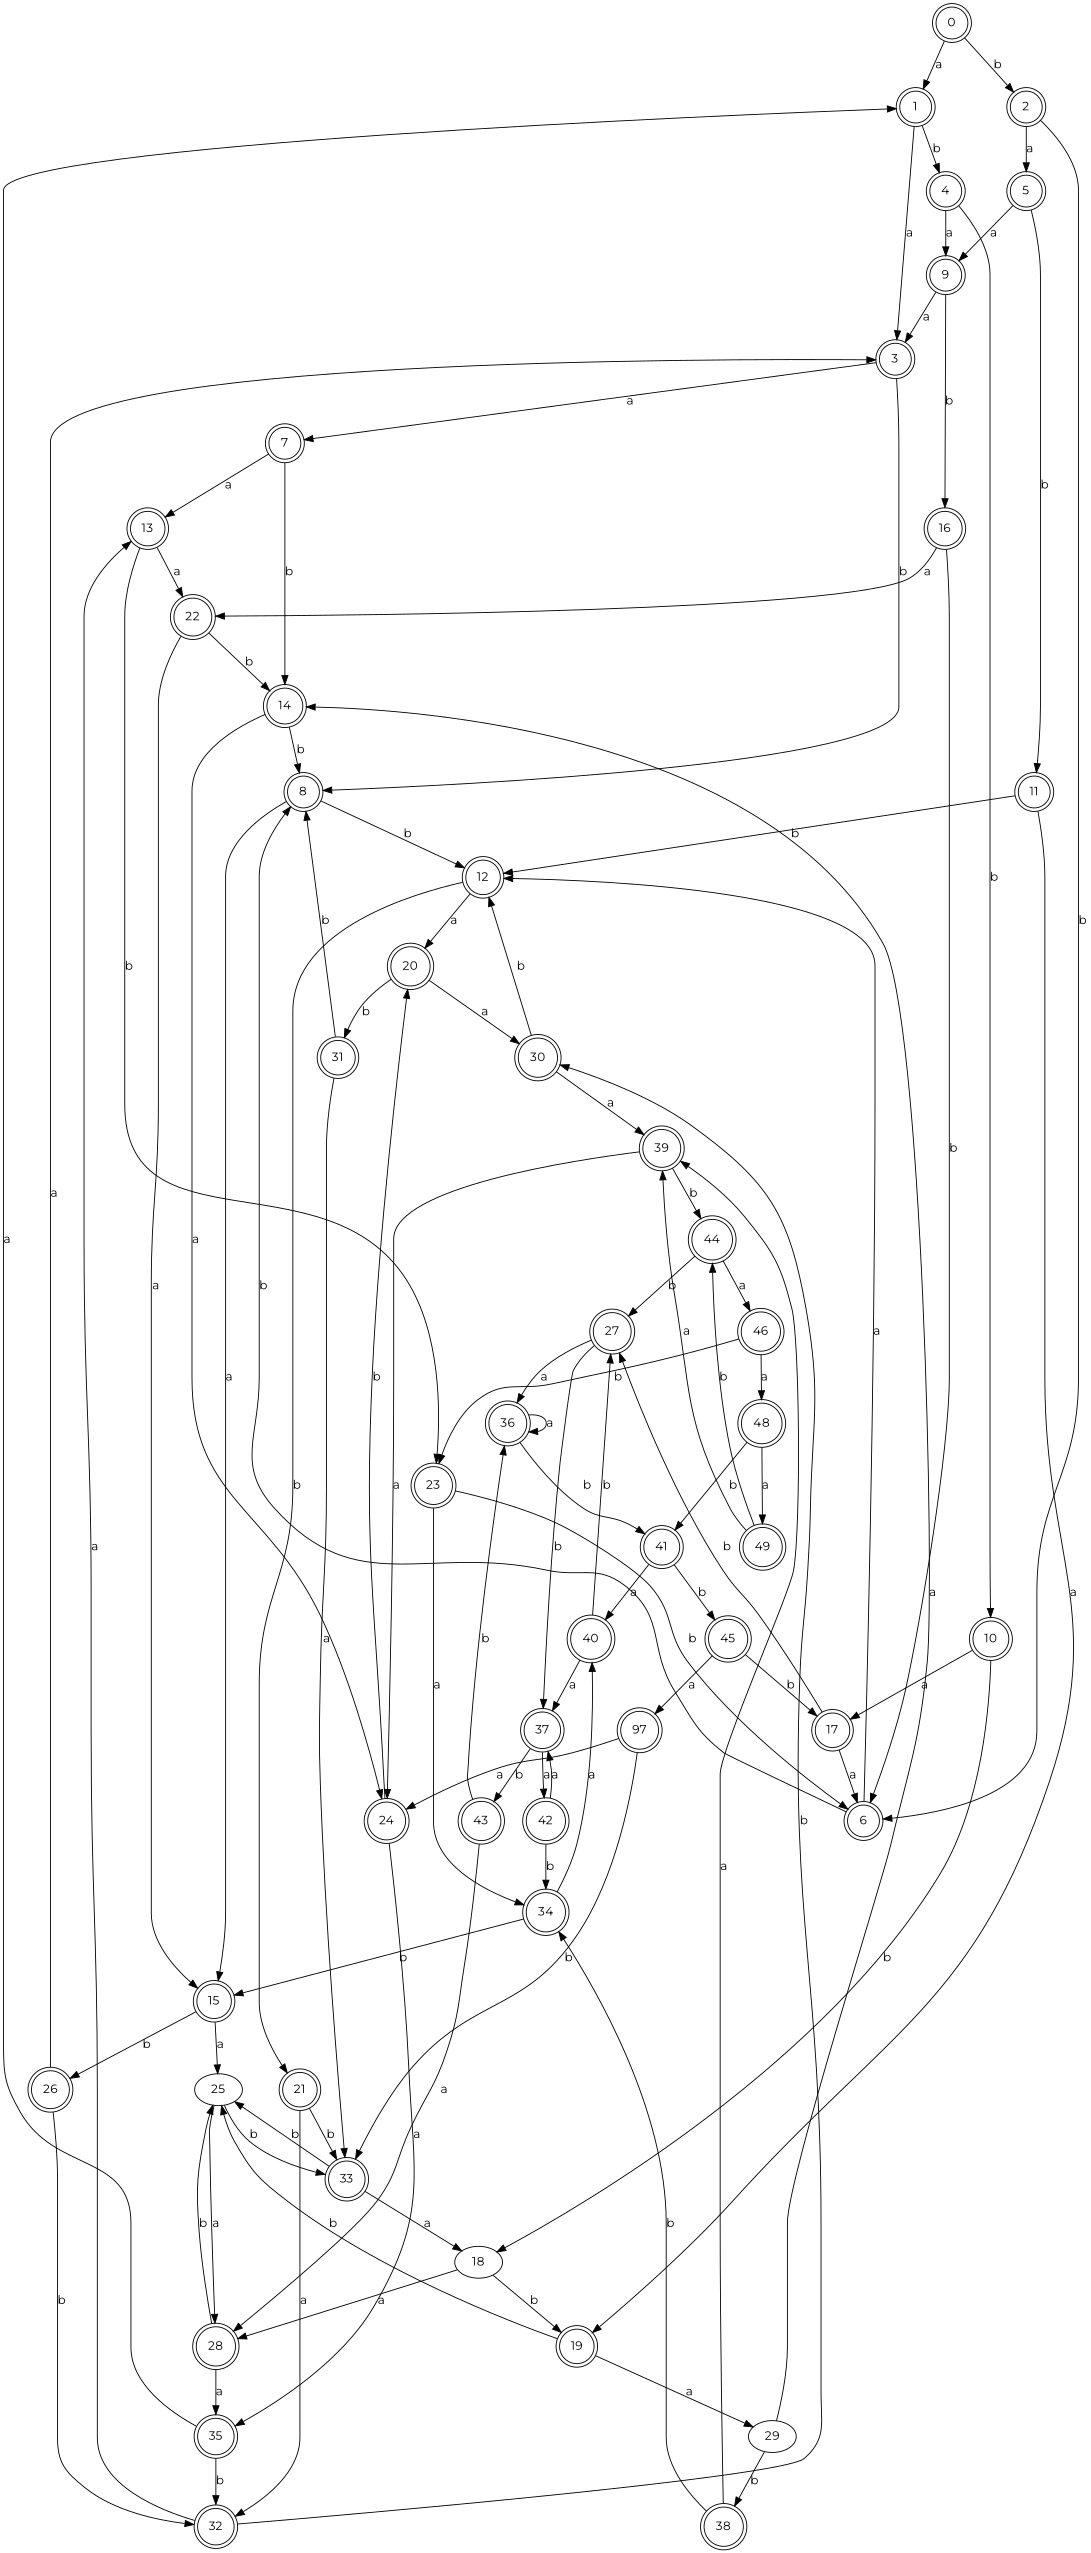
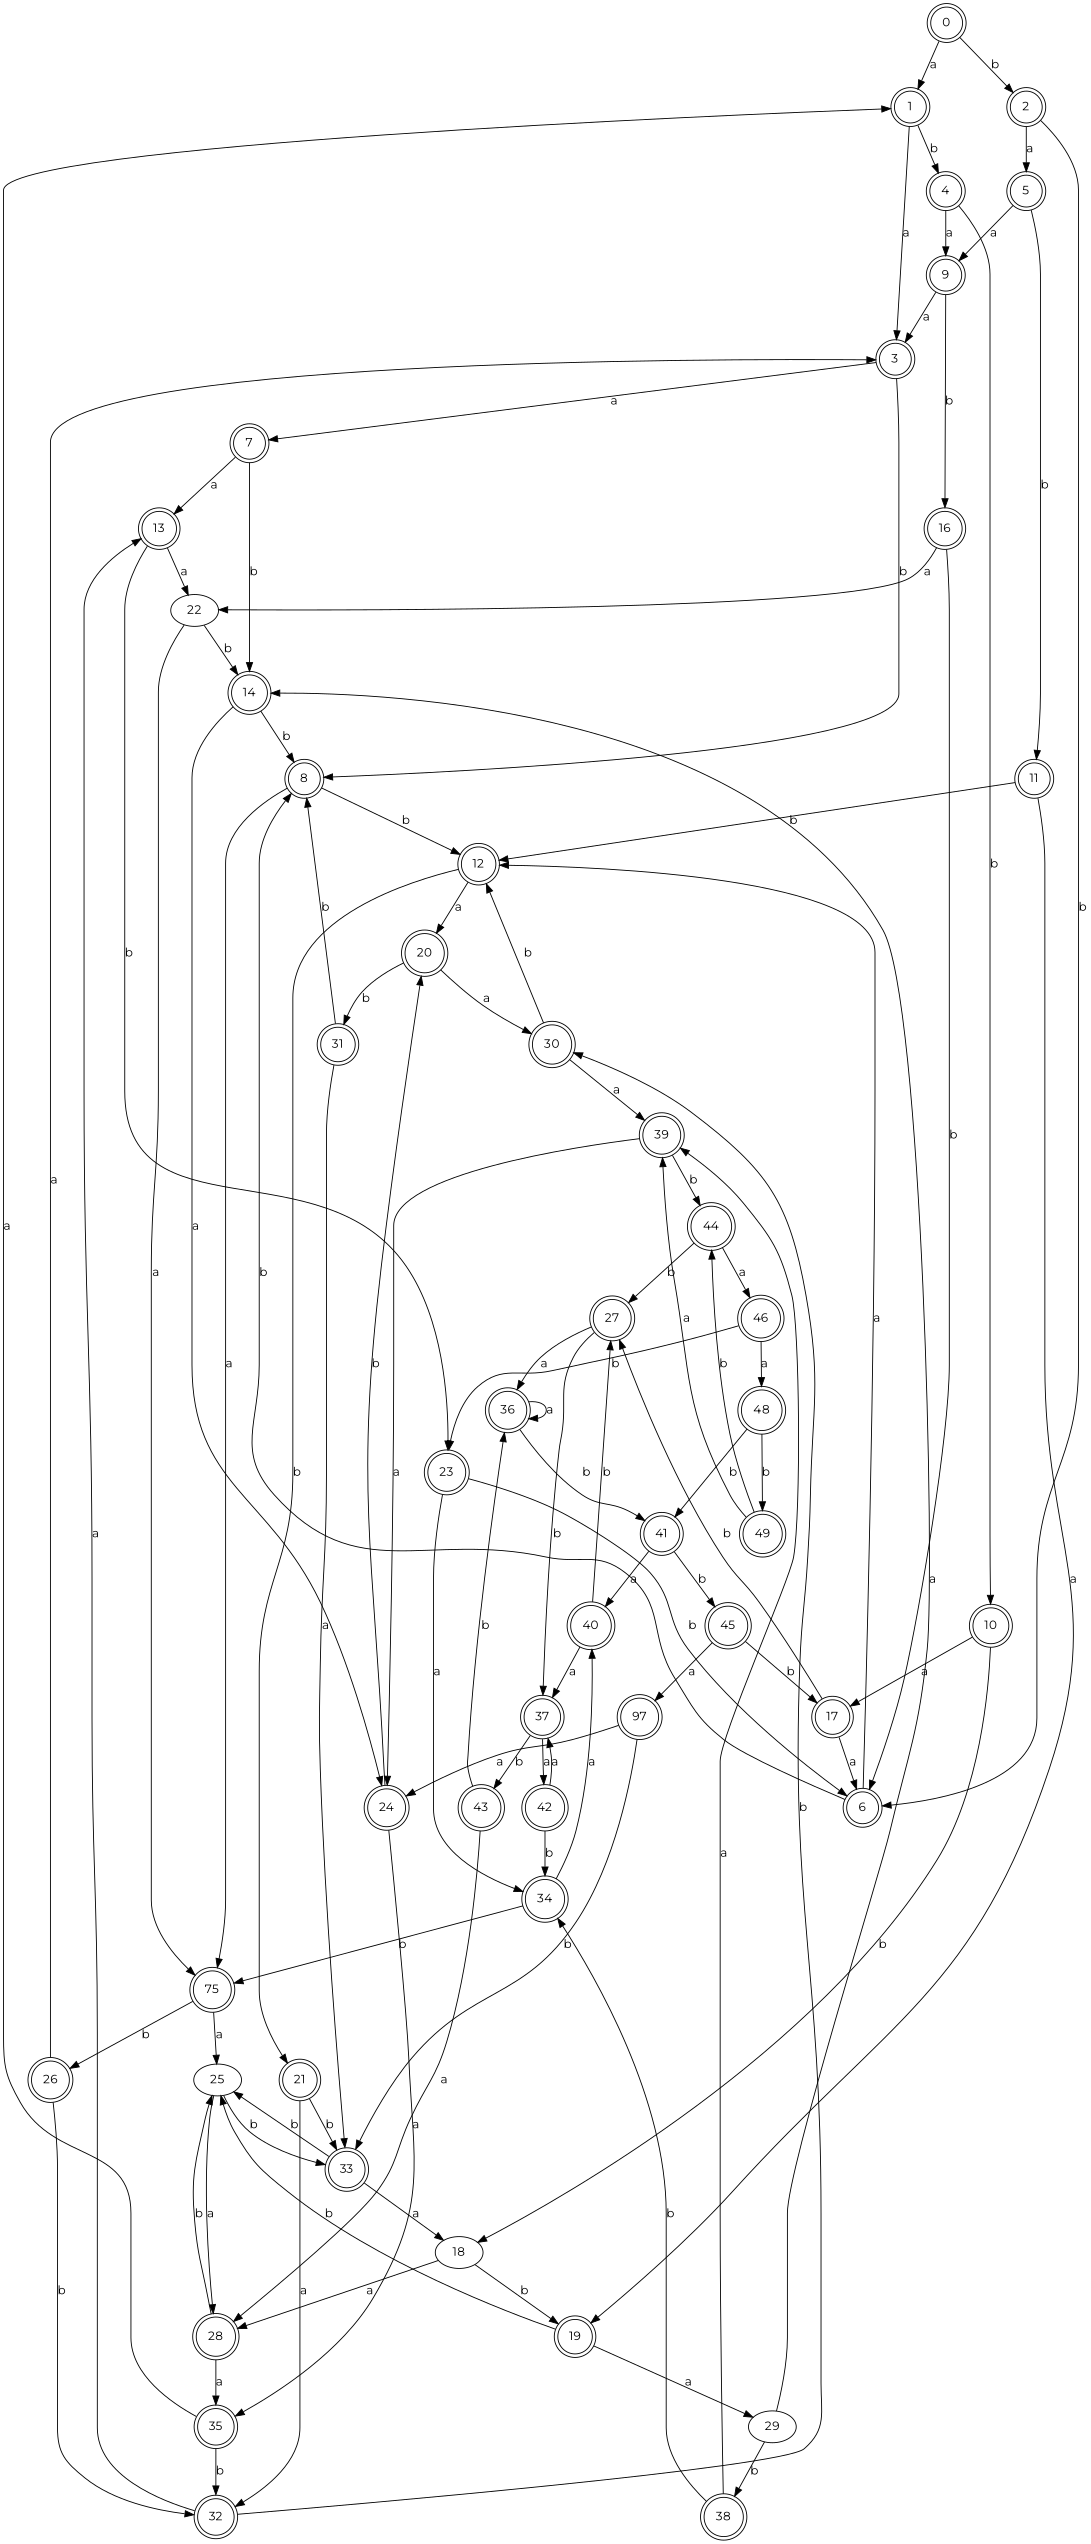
  digraph {
    fontname=Montserrat
    node [fontname=Montserrat shape=doublecircle]
    edge [fontname=Montserrat]
    0
    1
    2
    3
    4
    5
    6
    7
    8
    9
    10
    11
    12
    13
    14
-   15
+   15 [label=75]
    16
    17
    18 [shape=""]
    19
    20
    21
-   22
+   22 [shape=ellipse]
    23
    24
    25 [shape=""]
    26
    27
    28
    29 [shape=ellipse]
    30
    31
    32
    33
    34
    35
    36
    37
    38
    39
    40
    41
    42
    43
    44
    45
    46
    n48 [label=97]
    48
    49
    0 -> 1 [label=a]
    0 -> 2 [label=b]
    1 -> 3 [label=a]
    1 -> 4 [label=b]
    2 -> 5 [label=a]
    2 -> 6 [label=b]
    3 -> 7 [label=a]
    3 -> 8 [label=b]
    4 -> 9 [label=a]
    4 -> 10 [label=b]
    5 -> 9 [label=a]
    5 -> 11 [label=b]
    6 -> 8 [label=b]
    6 -> 12 [label=a]
    7 -> 13 [label=a]
    7 -> 14 [label=b]
    8 -> 12 [label=b]
    8 -> 15 [label=a]
    9 -> 3 [label=a]
    9 -> 16 [label=b]
    10 -> 17 [label=a]
    10 -> 18 [label=b]
    11 -> 12 [label=b]
    11 -> 19 [label=a]
    12 -> 20 [label=a]
    12 -> 21 [label=b]
    13 -> 22 [label=a]
    13 -> 23 [label=b]
    14 -> 8 [label=b]
    14 -> 24 [label=a]
    15 -> 25 [label=a]
    15 -> 26 [label=b]
    16 -> 6 [label=b]
    16 -> 22 [label=a]
    17 -> 6 [label=a]
    17 -> 27 [label=b]
    18 -> 19 [label=b]
    18 -> 28 [label=a]
    19 -> 25 [label=b]
    19 -> 29 [label=a]
    20 -> 30 [label=a]
    20 -> 31 [label=b]
    21 -> 32 [label=a]
    21 -> 33 [label=b]
    22 -> 14 [label=b]
    22 -> 15 [label=a]
    23 -> 6 [label=b]
    23 -> 34 [label=a]
    24 -> 20 [label=b]
    24 -> 35 [label=a]
    25 -> 28 [label=a]
    25 -> 33 [label=b]
    26 -> 3 [label=a]
    26 -> 32 [label=b]
    27 -> 36 [label=a]
    27 -> 37 [label=b]
    28 -> 25 [label=b]
    28 -> 35 [label=a]
    29 -> 14 [label=a]
    29 -> 38 [label=b]
    30 -> 12 [label=b]
    30 -> 39 [label=a]
    31 -> 8 [label=b]
    31 -> 33 [label=a]
    32 -> 13 [label=a]
    32 -> 30 [label=b]
    33 -> 18 [label=a]
    33 -> 25 [label=b]
    34 -> 15 [label=b]
    34 -> 40 [label=a]
    35 -> 1 [label=a]
    35 -> 32 [label=b]
    36 -> 36 [label=a]
    36 -> 41 [label=b]
    37 -> 42 [label=a]
    37 -> 43 [label=b]
    38 -> 34 [label=b]
    38 -> 39 [label=a]
    39 -> 24 [label=a]
    39 -> 44 [label=b]
    40 -> 27 [label=b]
    40 -> 37 [label=a]
    41 -> 40 [label=a]
    41 -> 45 [label=b]
    42 -> 34 [label=b]
    42 -> 37 [label=a]
    43 -> 28 [label=a]
    43 -> 36 [label=b]
    44 -> 27 [label=b]
    44 -> 46 [label=a]
    45 -> 17 [label=b]
    45 -> n48 [label=a]
    46 -> 23 [label=b]
    46 -> 48 [label=a]
    n48 -> 24 [label=a]
    n48 -> 33 [label=b]
    48 -> 41 [label=b]
-   48 -> 49 [label=a]
+   48 -> 49 [label=b]
    49 -> 39 [label=a]
    49 -> 44 [label=b]
  }
